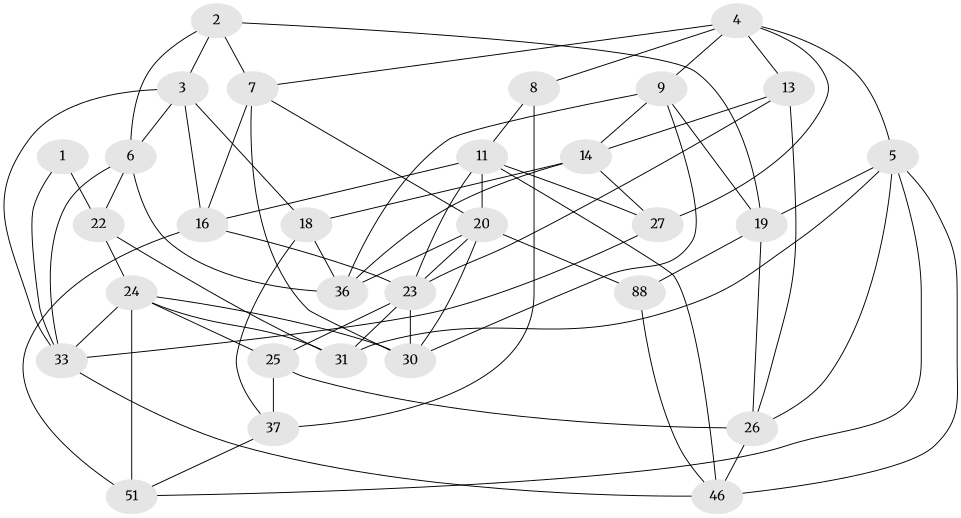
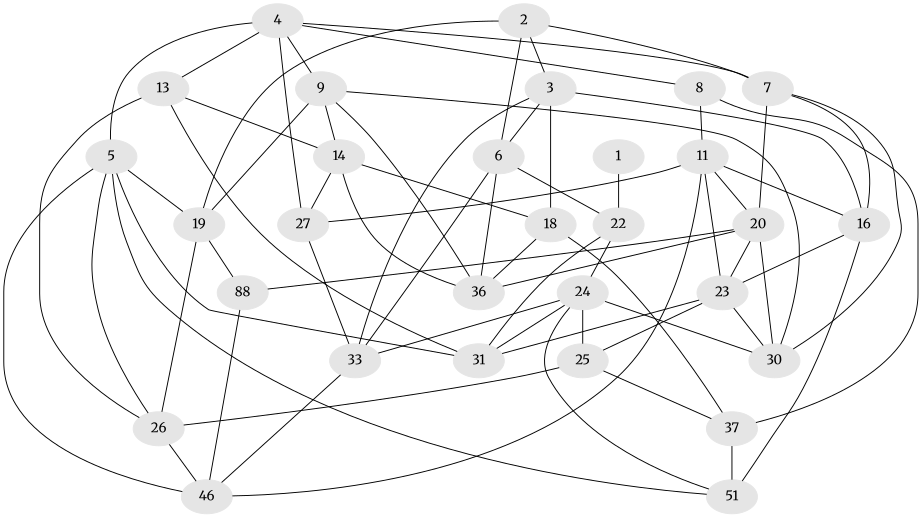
  graph {
    fontname=Merriweather
    node [color=gray90 fontname=Merriweather style=filled]
    edge [fontname=Merriweather]
    3 [super="+10"]
    33 [super="+41"]
    6 [super="+34"]
    16 [super="+32"]
    18
    22 [super="+40"]
    1
    31 [super="+43"]
    24 [super="+29"]
    46 [super="+47"]
    2 [super="+48"]
    7 [super="+17"]
    19 [super="+44"]
    36 [super="+42"]
    20 [super="+50"]
    30 [super="+45"]
    26 [super="+49"]
    n18 [label=88]
    51
    23 [super="+38"]
    37 [super="+39"]
    4 [super="+12"]
    5 [super="+21"]
    8
    9 [super="+35"]
    13
    27
    11 [super="+52"]
    14 [super="+15"]
    25
    3 -- 33
    3 -- 6
    3 -- 16
    3 -- 18
    33 -- 46
    6 -- 33
    6 -- 22
    6 -- 36
    16 -- 51 [weight=2]
    16 -- 23
    18 -- 36
    18 -- 37
    22 -- 31 [weight=2]
    22 -- 24
-   1 -- 33
    1 -- 22 [weight=2]
    24 -- 33
    24 -- 31
    24 -- 30
    24 -- 51
    24 -- 25
    2 -- 3
    2 -- 6 [weight=2]
    2 -- 7 [weight=2]
    2 -- 19
    7 -- 16
    7 -- 20
    7 -- 30
    19 -- 26
    19 -- n18
    20 -- 36
    20 -- 30
    20 -- n18 [weight=2]
    20 -- 23
    26 -- 46 [weight=2]
    n18 -- 46
    23 -- 31
    23 -- 30
    23 -- 25
    37 -- 51
    4 -- 7
    4 -- 5
    4 -- 8
    4 -- 9
    4 -- 13
    4 -- 27
    5 -- 31
    5 -- 46
    5 -- 19
    5 -- 26
    5 -- 51
    8 -- 37 [weight=2]
    8 -- 11
    9 -- 19 [weight=2]
    9 -- 36
    9 -- 30
    9 -- 14
-   13 -- 23
+   13 -- 31
    13 -- 26
    13 -- 14
    27 -- 33
    11 -- 16
    11 -- 46
    11 -- 20
    11 -- 23
    11 -- 27
    14 -- 18
    14 -- 36 [weight=2]
    14 -- 27
    25 -- 26
    25 -- 37
  }
